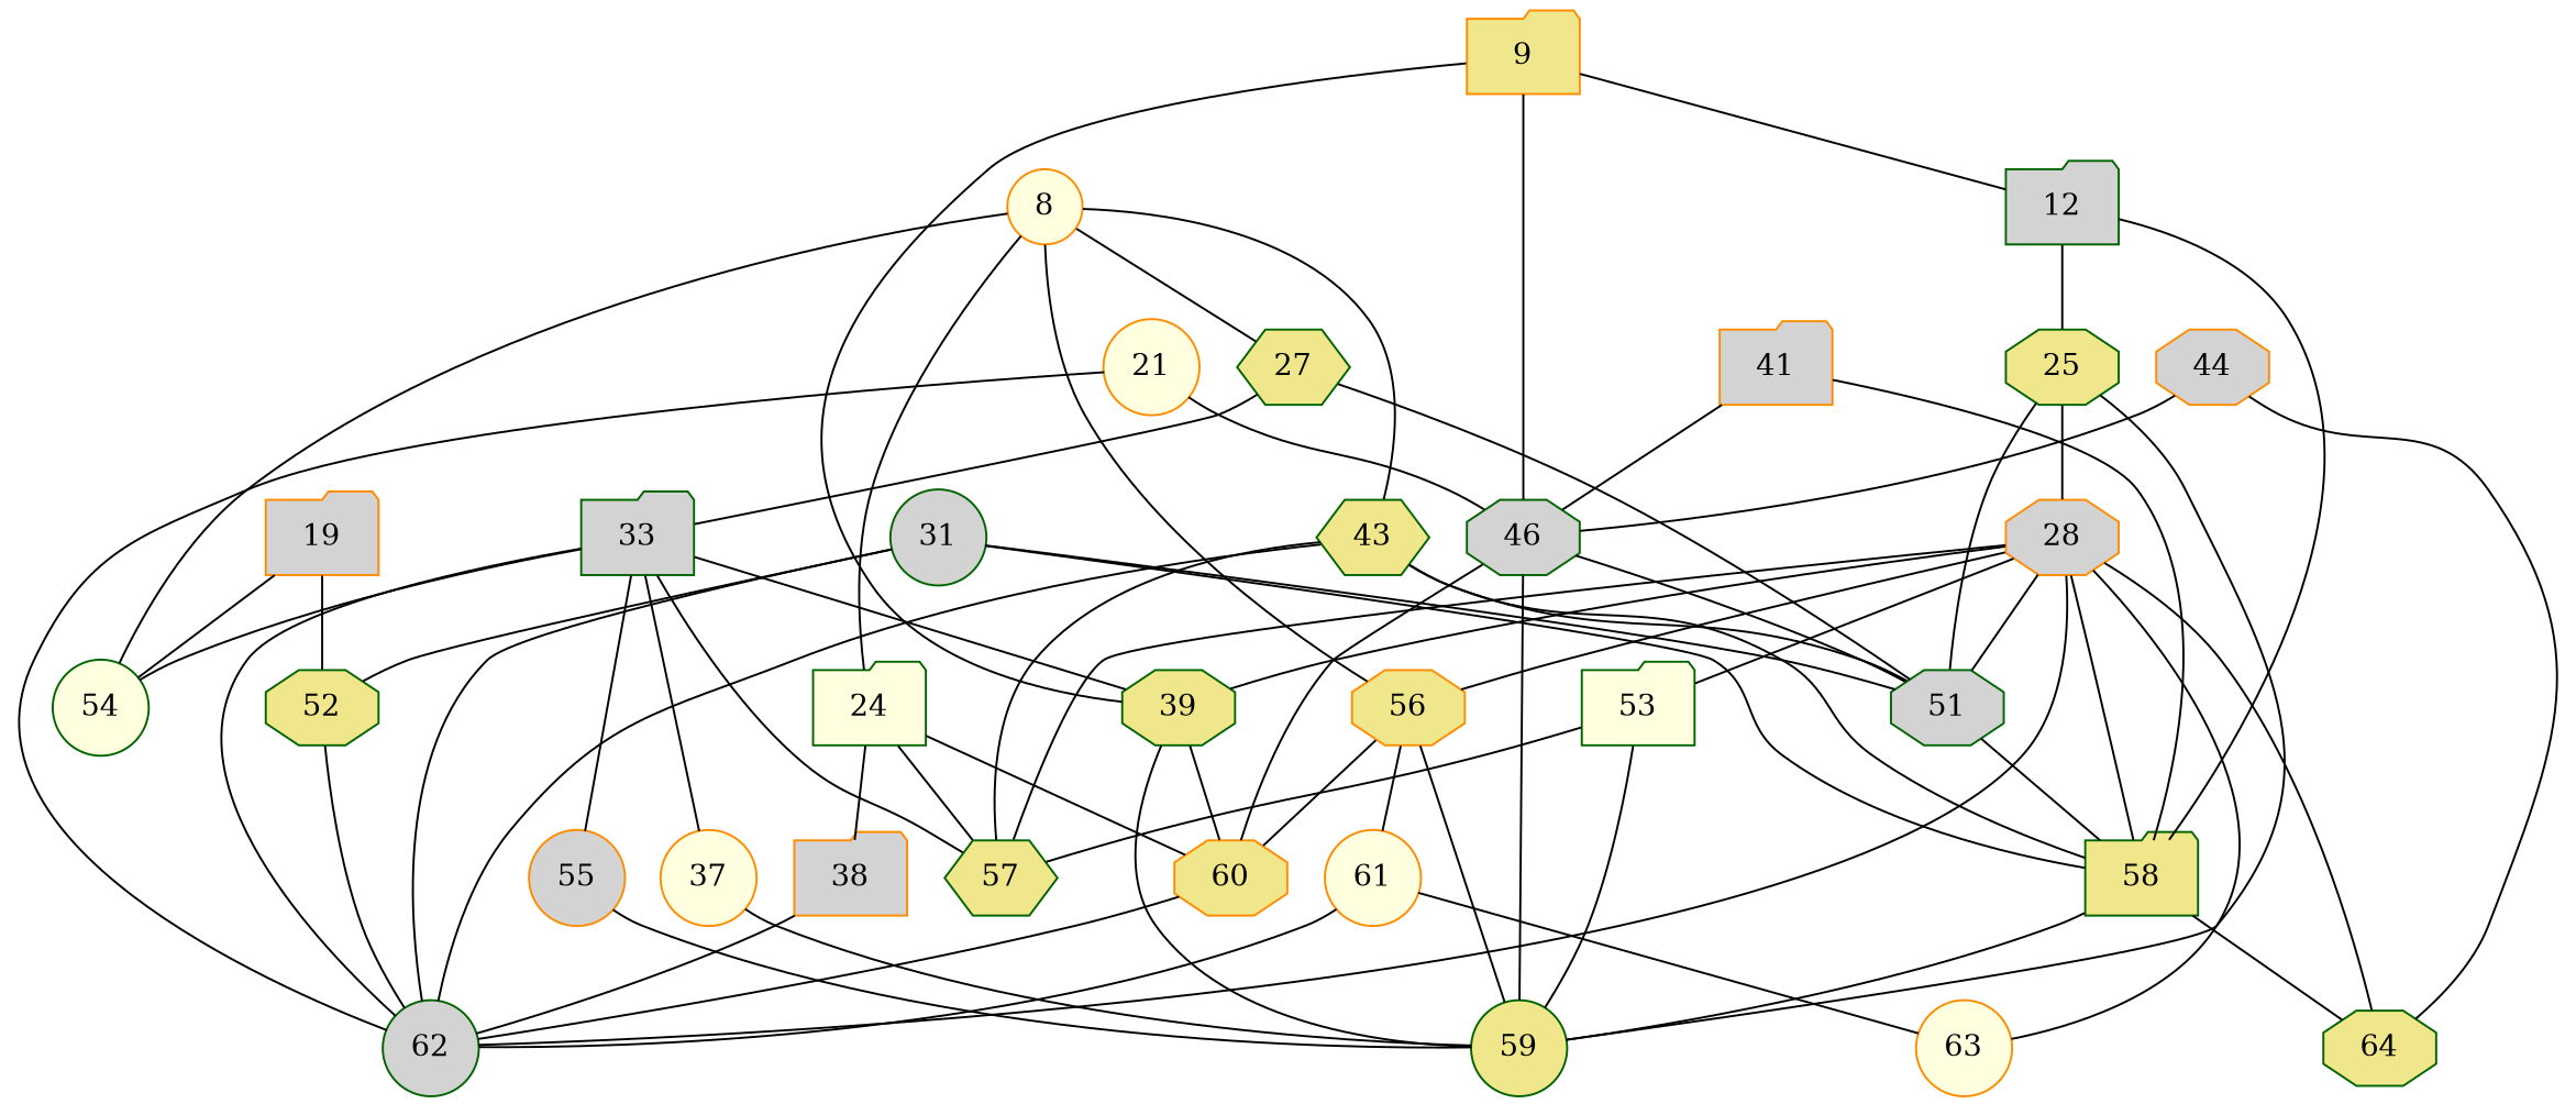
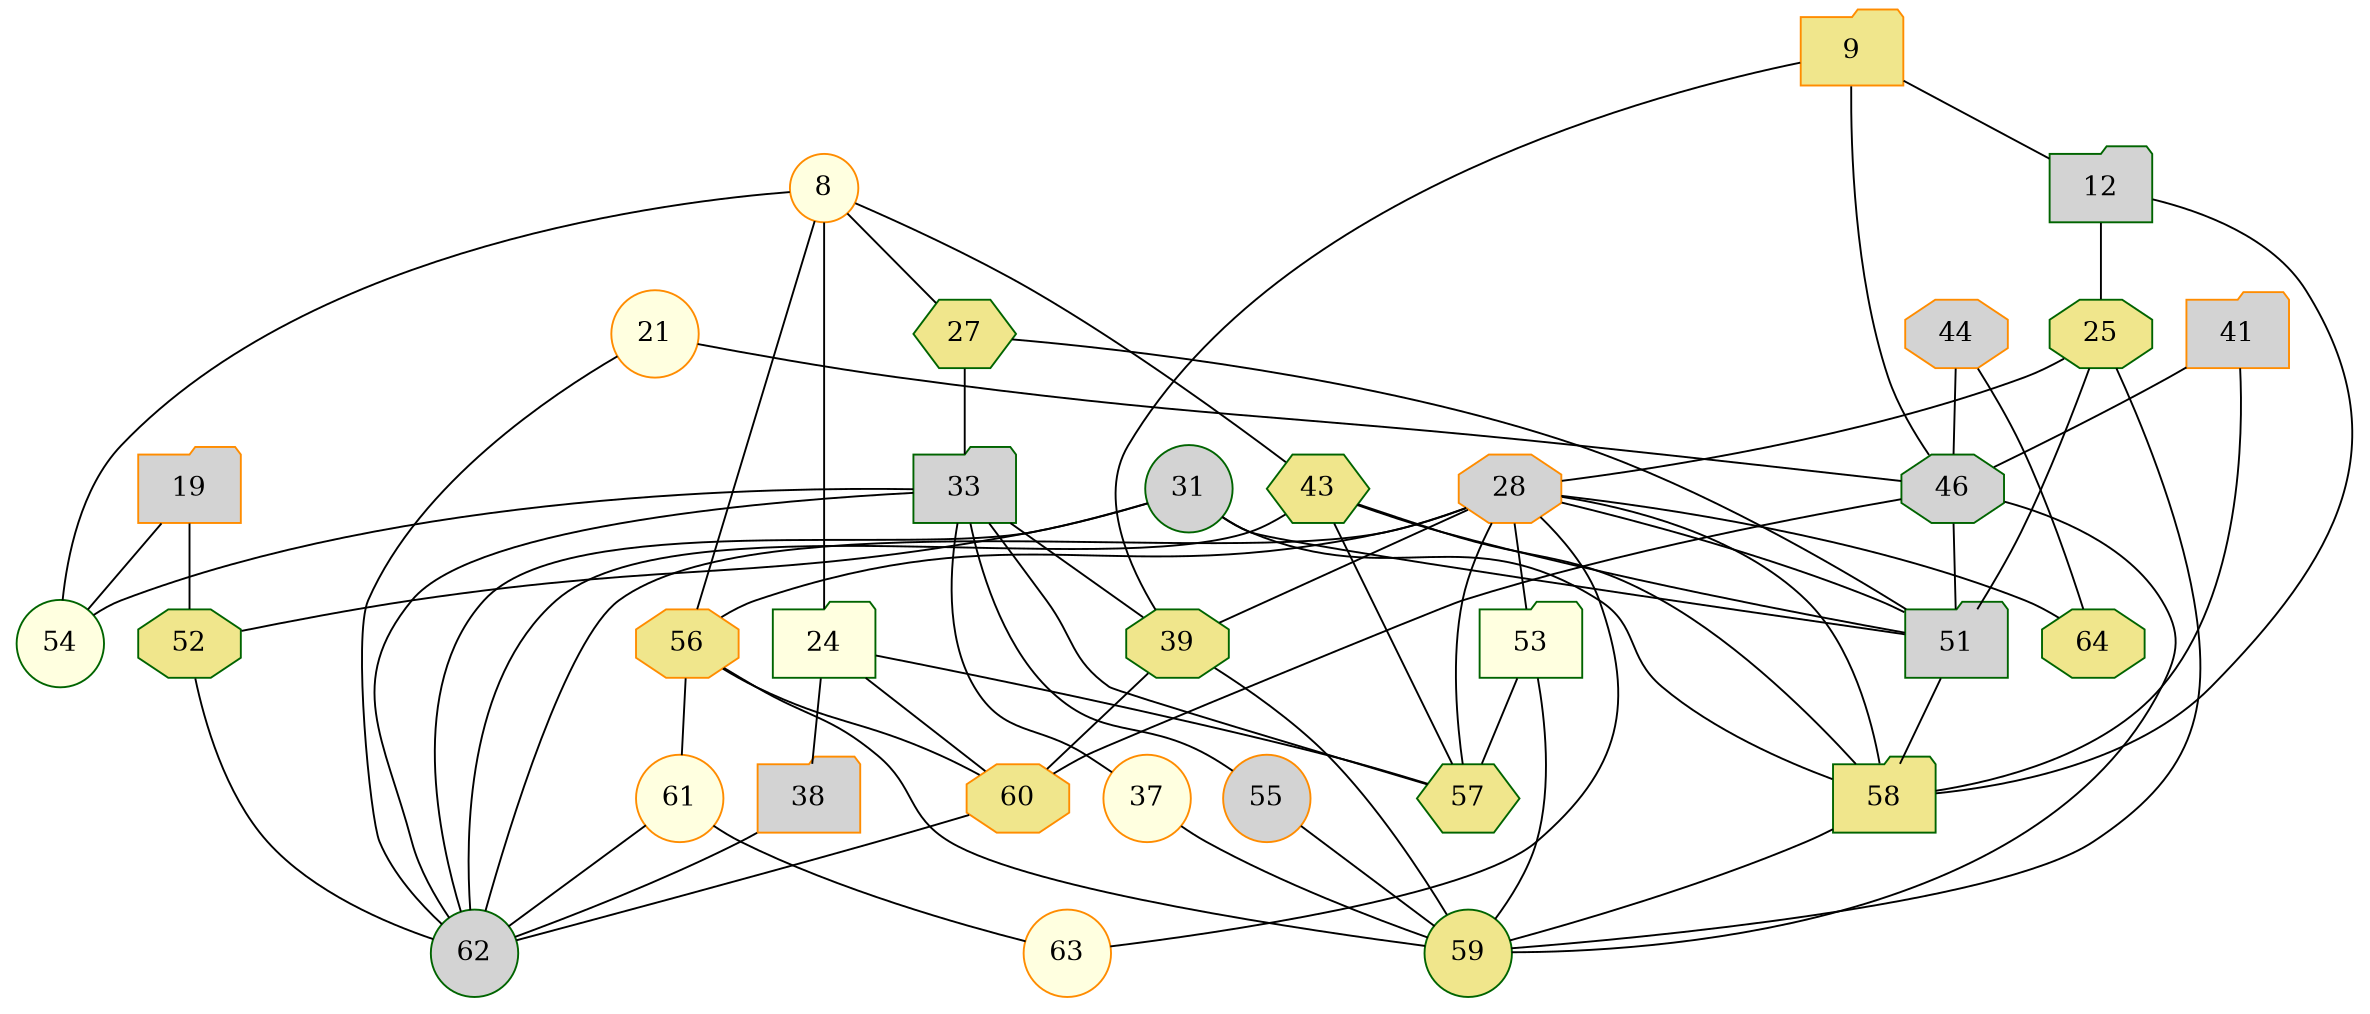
  graph {
    node [color=darkgreen fillcolor=khaki shape=circle style=filled]
    8 [color=darkorange fillcolor=lightyellow super="+5"]
    24 [fillcolor=lightyellow shape=folder]
    27 [shape=hexagon]
    43 [shape=hexagon]
    54 [fillcolor=lightyellow]
    56 [color=darkorange shape=octagon super="+49"]
    38 [color=darkorange fillcolor=lightgrey shape=folder]
    57 [shape=hexagon super="+42"]
    60 [color=darkorange shape=octagon super="+18+22"]
-   51 [fillcolor=lightgrey shape=octagon super="+45"]
+   51 [fillcolor=lightgrey shape=folder super="+45"]
    33 [fillcolor=lightgrey shape=folder super="+3"]
    58 [shape=folder super="+20+15"]
    62 [fillcolor=lightgrey super="+2+50+47+40"]
    59 [super="+30+34"]
    61 [color=darkorange fillcolor=lightyellow]
    9 [color=darkorange shape=folder]
    12 [fillcolor=lightgrey shape=folder]
    39 [shape=octagon]
    46 [fillcolor=lightgrey shape=octagon super="+13"]
    25 [shape=octagon super="+16"]
    n21 [color=darkorange fillcolor=lightgrey label=41 shape=folder]
    64 [shape=octagon super="+48"]
    28 [color=darkorange fillcolor=lightgrey shape=octagon super="+26+23"]
    52 [shape=octagon super="+32"]
    19 [color=darkorange fillcolor=lightgrey shape=folder]
    21 [color=darkorange fillcolor=lightyellow]
    53 [fillcolor=lightyellow shape=folder]
    63 [color=darkorange fillcolor=lightyellow]
    37 [color=darkorange fillcolor=lightyellow]
    55 [color=darkorange fillcolor=lightgrey]
    31 [fillcolor=lightgrey super="+7"]
    44 [color=darkorange fillcolor=lightgrey shape=octagon]
    8 -- 24
    8 -- 27
    8 -- 43
    8 -- 54
    8 -- 56
    24 -- 38
    24 -- 57 [weight=2]
    24 -- 60
    27 -- 51
    27 -- 33
    43 -- 57
    43 -- 51
    43 -- 58
    43 -- 62
    56 -- 60
    56 -- 59 [weight=3]
    56 -- 61
    38 -- 62
    60 -- 62 [weight=2]
    51 -- 58
    33 -- 54
    33 -- 57 [weight=2]
    33 -- 62 [weight=2]
    33 -- 39
    33 -- 37
    33 -- 55
    58 -- 59
-   58 -- 64
    61 -- 62
    61 -- 63
    9 -- 12
    9 -- 39
    9 -- 46
    12 -- 58 [weight=2]
    12 -- 25 [weight=2]
    39 -- 60 [weight=2]
    39 -- 59
    46 -- 60
    46 -- 51
    46 -- 59 [weight=3]
    25 -- 51
    25 -- 59
    25 -- 28
    n21 -- 58
    n21 -- 46
    28 -- 56 [weight=3]
    28 -- 57
    28 -- 51
    28 -- 58 [weight=2]
    28 -- 62 [weight=2]
    28 -- 39 [weight=3]
    28 -- 64 [weight=3]
    28 -- 53
    28 -- 63
    52 -- 62 [weight=2]
    19 -- 54
    19 -- 52 [weight=2]
    21 -- 62
    21 -- 46 [weight=2]
    53 -- 57
    53 -- 59
    37 -- 59
    55 -- 59
    31 -- 51
    31 -- 58 [weight=2]
    31 -- 62 [weight=2]
    31 -- 52 [weight=2]
    44 -- 46 [weight=2]
    44 -- 64
  }
